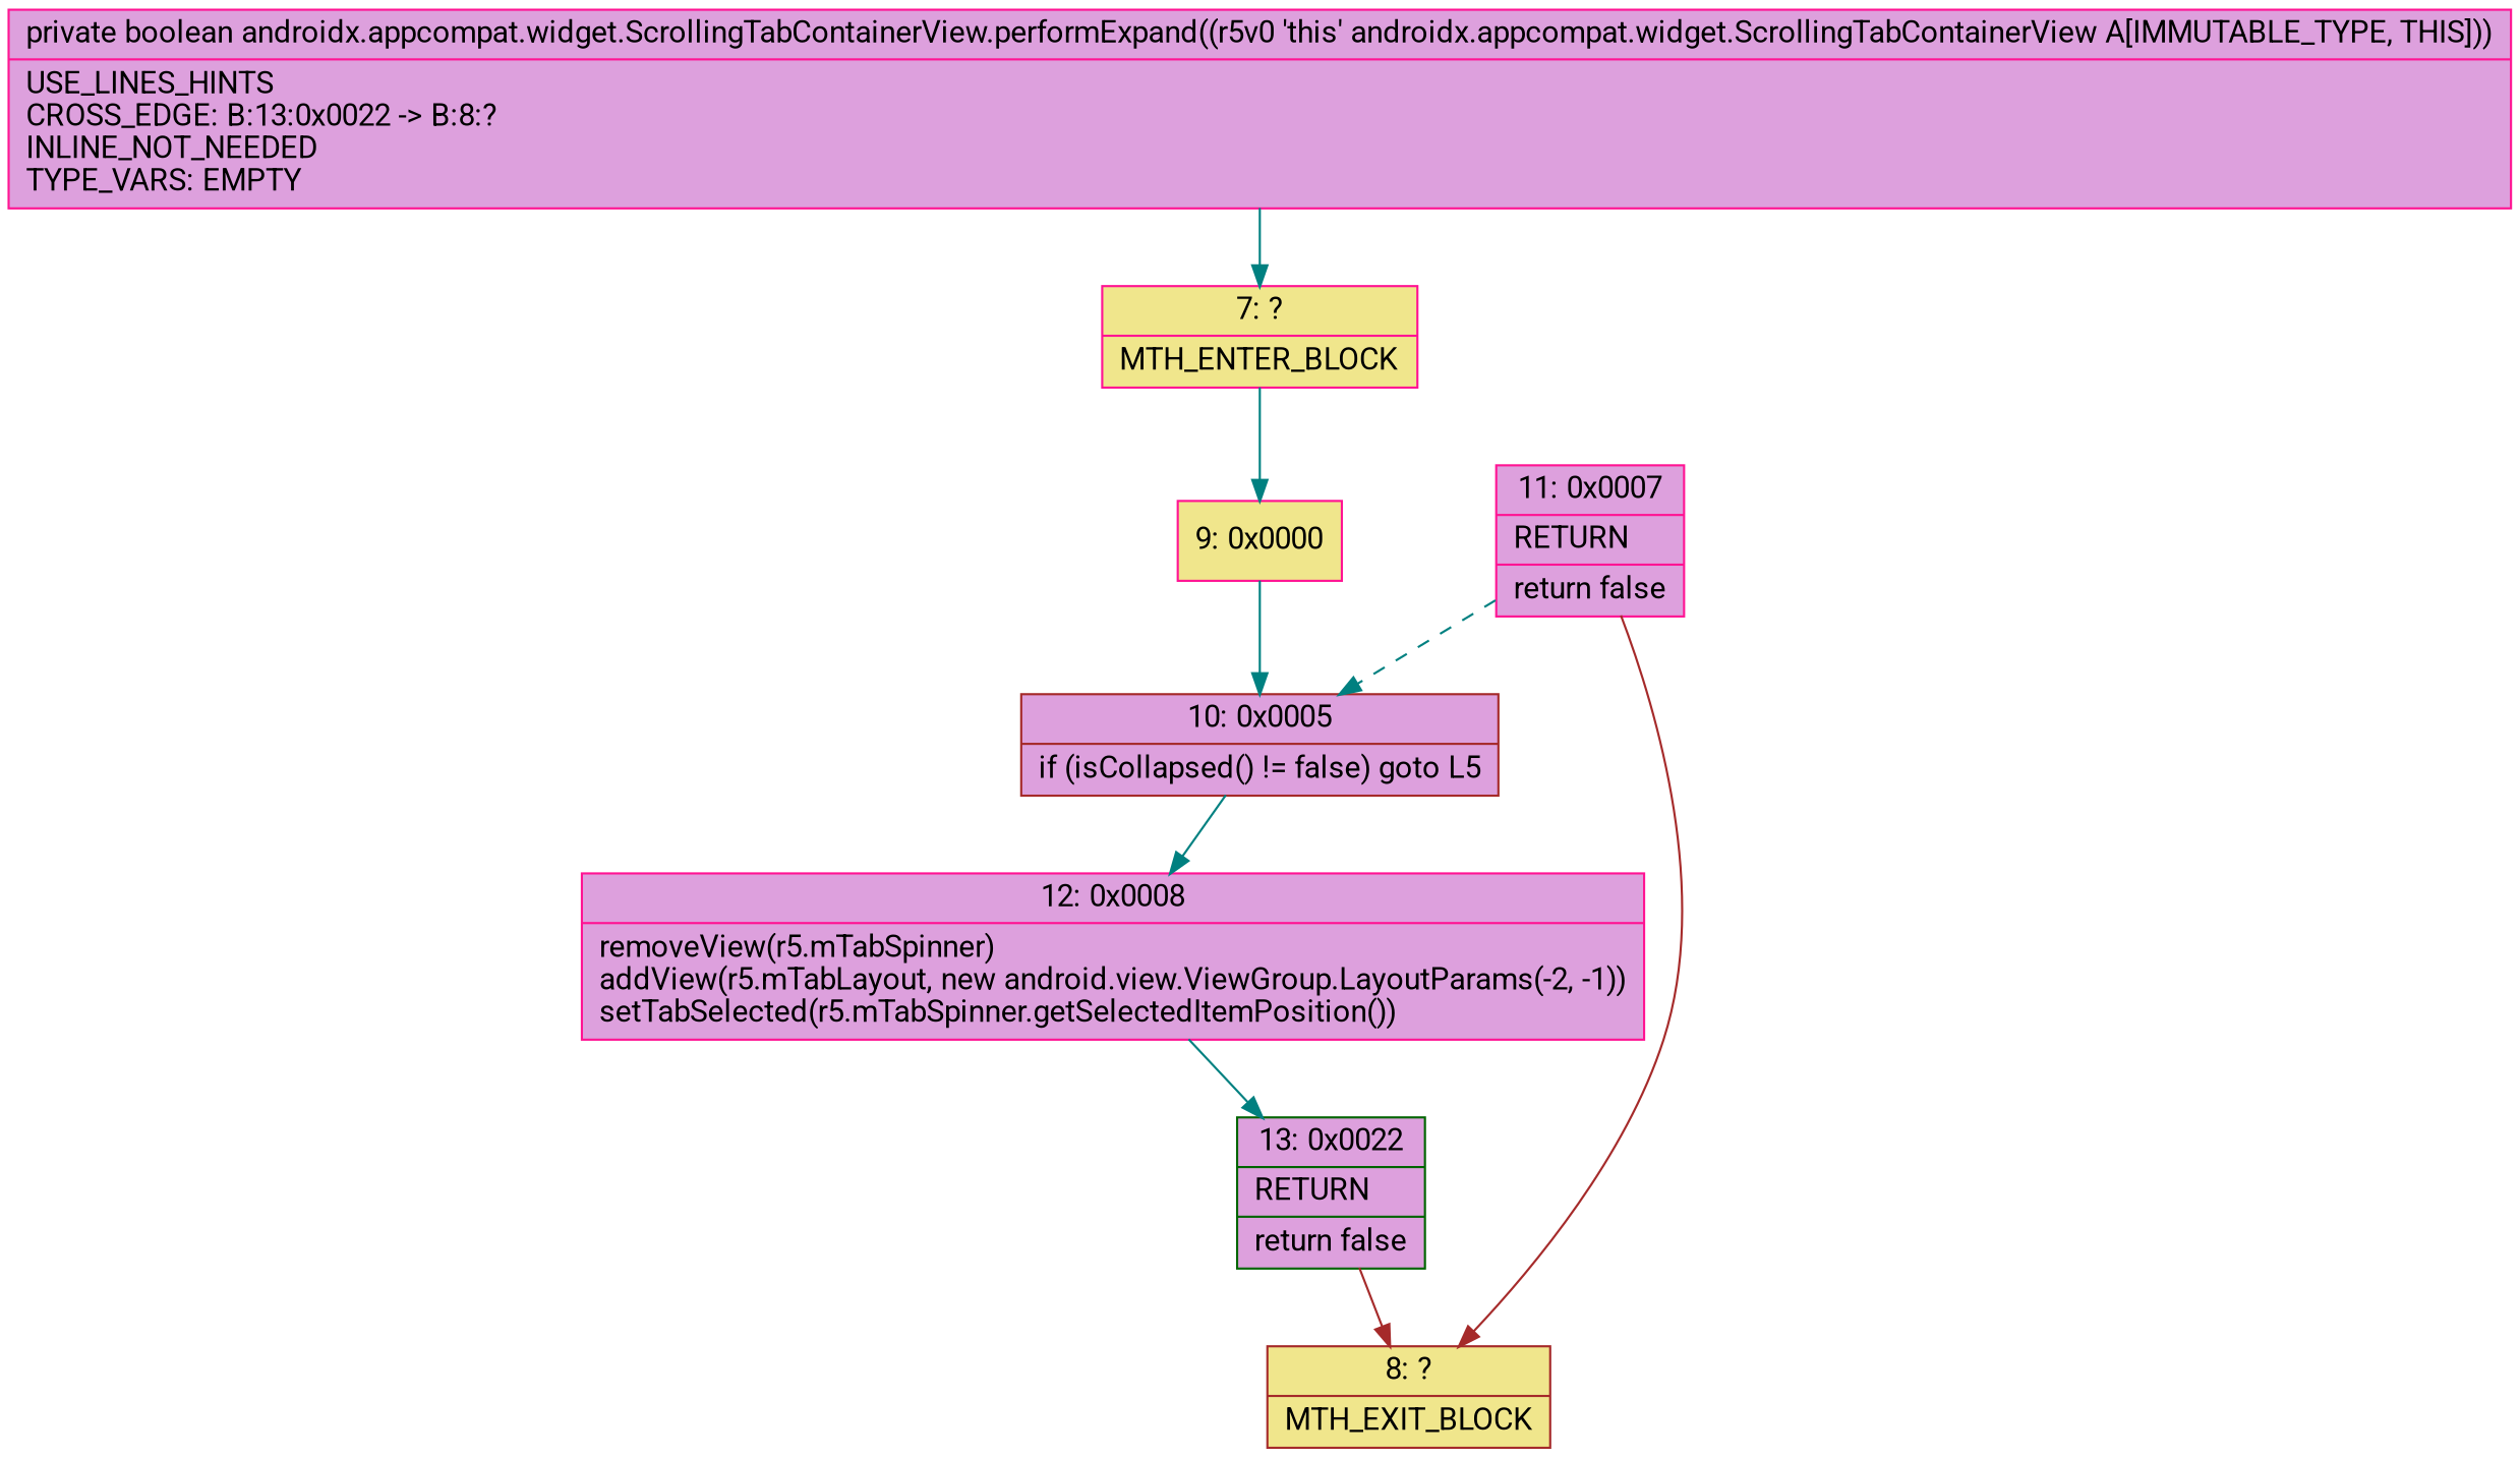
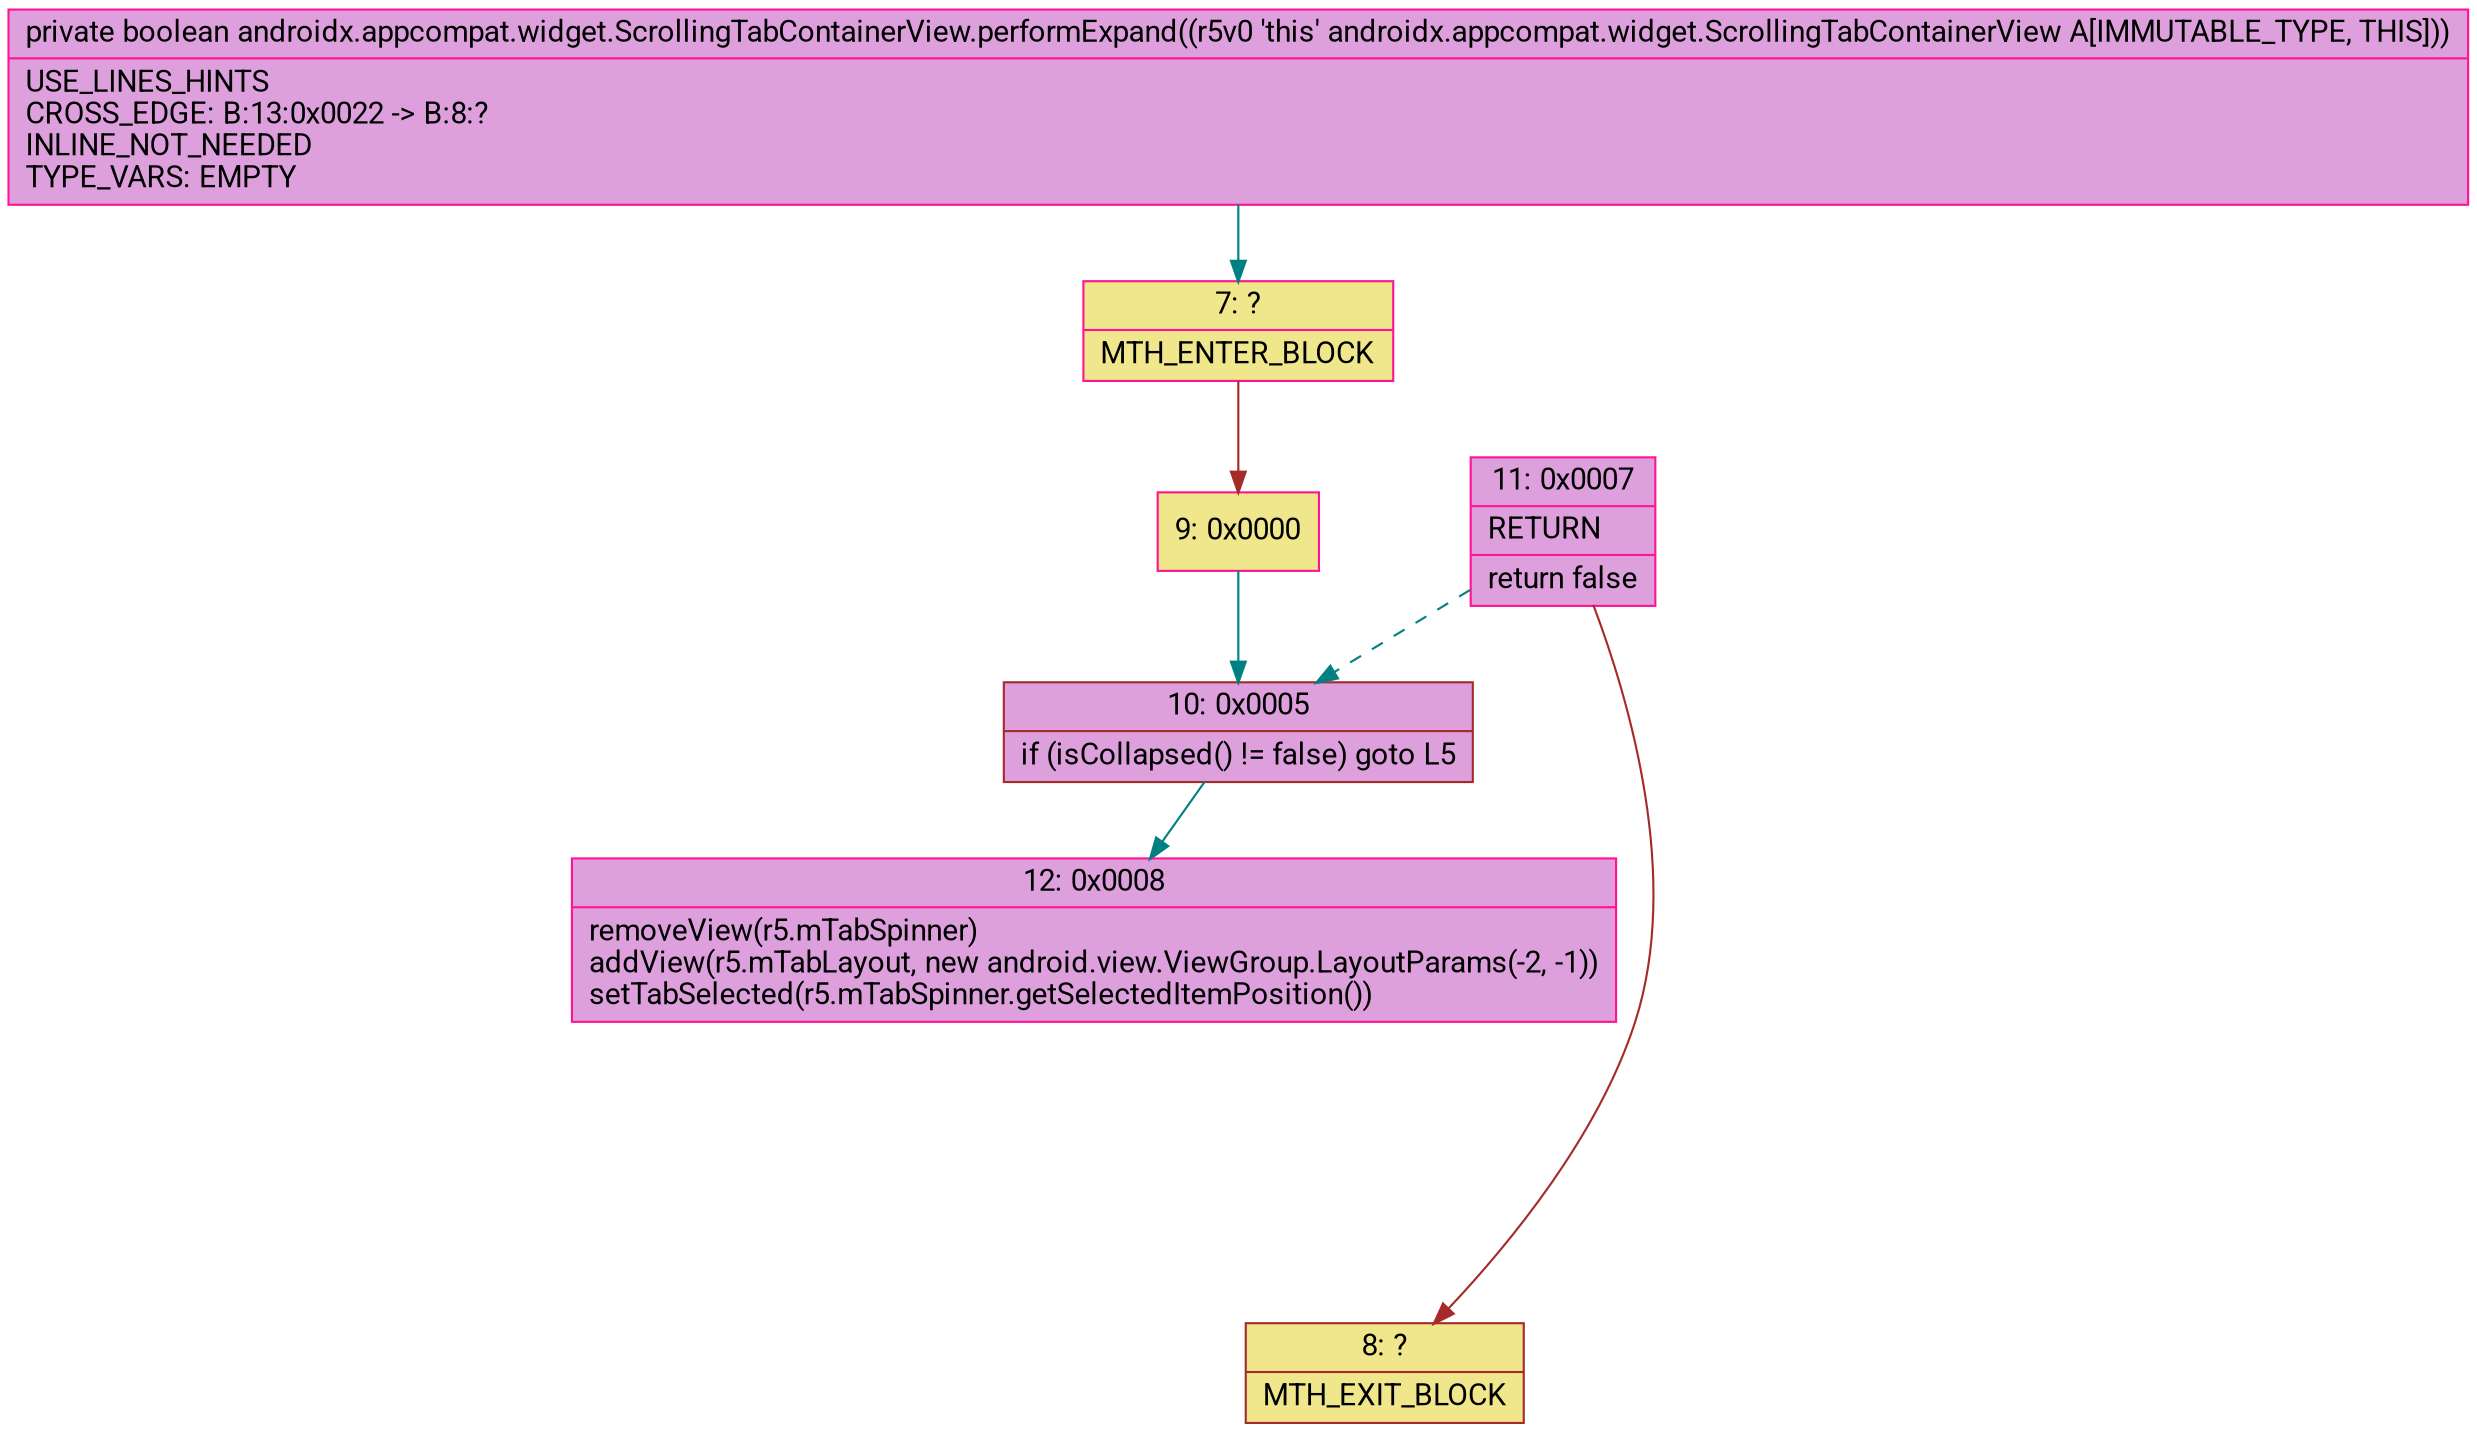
  digraph {
    fontname=Roboto
    node [color=deeppink fillcolor=plum fontname=Roboto shape=record style=filled]
    edge [color=teal fontname=Roboto]
    n1 [fillcolor=khaki label="{7\:\ ?|MTH_ENTER_BLOCK\l}"]
    n2 [fillcolor=khaki label="{9\:\ 0x0000}"]
    n3 [color=brown label="{10\:\ 0x0005|if (isCollapsed() != false) goto L5\l}"]
    n4 [label="{12\:\ 0x0008|removeView(r5.mTabSpinner)\laddView(r5.mTabLayout, new android.view.ViewGroup.LayoutParams(\-2, \-1))\lsetTabSelected(r5.mTabSpinner.getSelectedItemPosition())\l}"]
    n5 [label="{11\:\ 0x0007|RETURN\l|return false\l}"]
    n6 [color=brown fillcolor=khaki label="{8\:\ ?|MTH_EXIT_BLOCK\l}"]
-   n7 [color=darkgreen label="{13\:\ 0x0022|RETURN\l|return false\l}"]
    n8 [label="{private boolean androidx.appcompat.widget.ScrollingTabContainerView.performExpand((r5v0 'this' androidx.appcompat.widget.ScrollingTabContainerView A[IMMUTABLE_TYPE, THIS]))  | USE_LINES_HINTS\lCROSS_EDGE: B:13:0x0022 \-\> B:8:?\lINLINE_NOT_NEEDED\lTYPE_VARS: EMPTY\l}"]
-   n1 -> n2
+   n1 -> n2 [color=brown]
    n2 -> n3
    n3 -> n4
-   n4 -> n7
    n5 -> n3 [style=dashed]
    n5 -> n6 [color=brown]
-   n7 -> n6 [color=brown]
    n8 -> n1
  }
